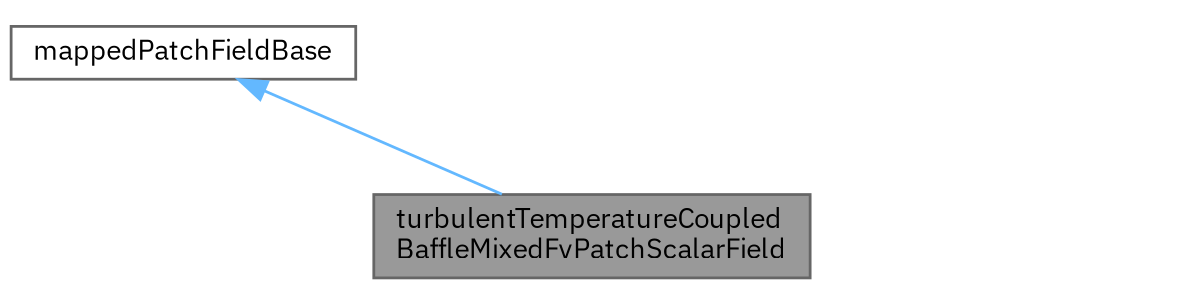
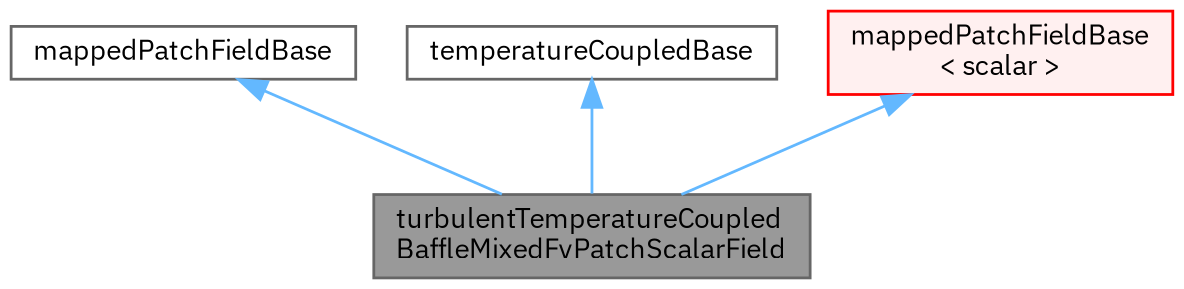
  digraph {
    fontname="IBM Plex Sans"
    node [color=gray40 fillcolor=white fontname="IBM Plex Sans" fontsize=10 shape=box style=filled]
    edge [color=steelblue1 dir=back fontname="IBM Plex Sans" fontsize=10 labelfontname=Helvetica labelfontsize=10 style=solid]
    n1 [fillcolor=grey60 fontcolor=black height=0.2 label="turbulentTemperatureCoupled\lBaffleMixedFvPatchScalarField" width=0.4]
    n2 [height=0.2 label=mappedPatchFieldBase width=0.4]
+   n3 [height=0.2 label=temperatureCoupledBase width=0.4]
+   n4 [color=red fillcolor="#FFF0F0" height=0.2 label="mappedPatchFieldBase\l\< scalar \>" width=0.4]
    n2 -> n1
+   n3 -> n1
+   n4 -> n1
  }
